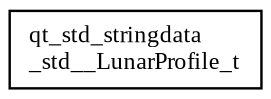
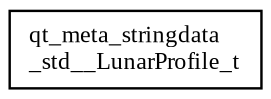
  digraph {
    rankdir=TB
    fontname="Liberation Serif"
-   n1 [color=black fillcolor=white fontname="Liberation Serif" fontsize=10 height=0.2 label="qt_std_stringdata\l_std__LunarProfile_t" shape=record style=filled width=0.4]
+   n1 [color=black fillcolor=white fontname="Liberation Serif" fontsize=10 height=0.2 label="qt_meta_stringdata\l_std__LunarProfile_t" shape=record style=filled width=0.4]
  }
